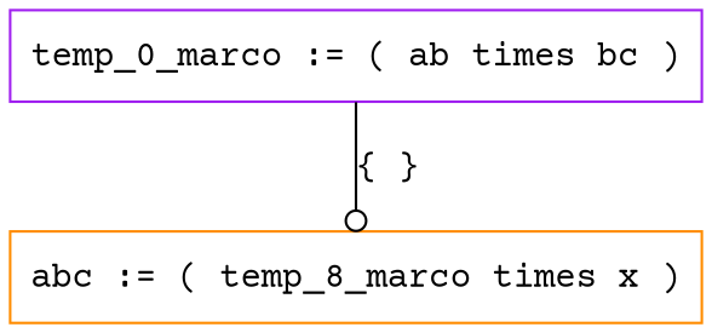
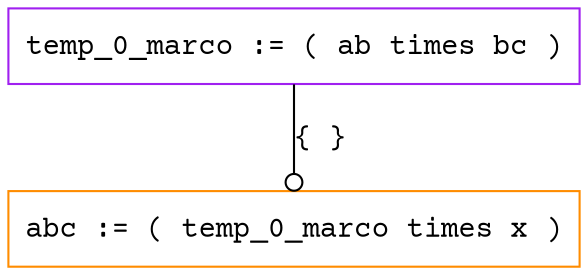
  digraph {
    fontname="Courier Prime"
    node [shape=box fontname="Courier Prime"]
    n1 [label="temp_0_marco := ( ab times bc )" color=purple]
-   n2 [label="abc := ( temp_8_marco times x )" color=darkorange]
+   n2 [label="abc := ( temp_0_marco times x )" color=darkorange]
    n1 -> n2 [label="{ }" arrowhead=odot fontname="Courier Prime"]
  }
